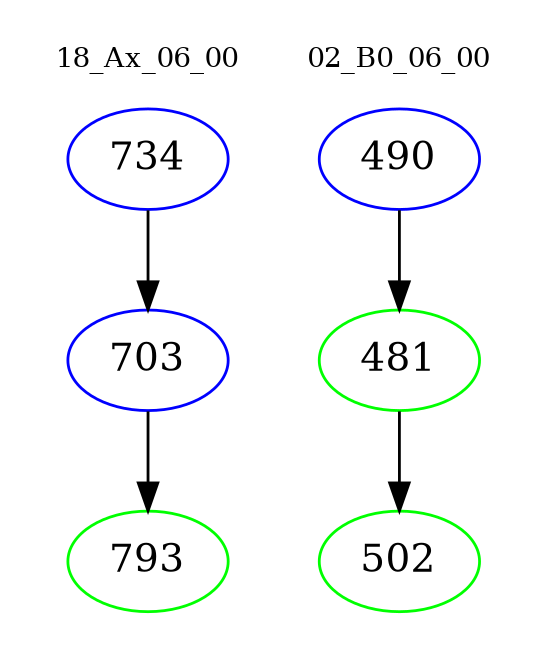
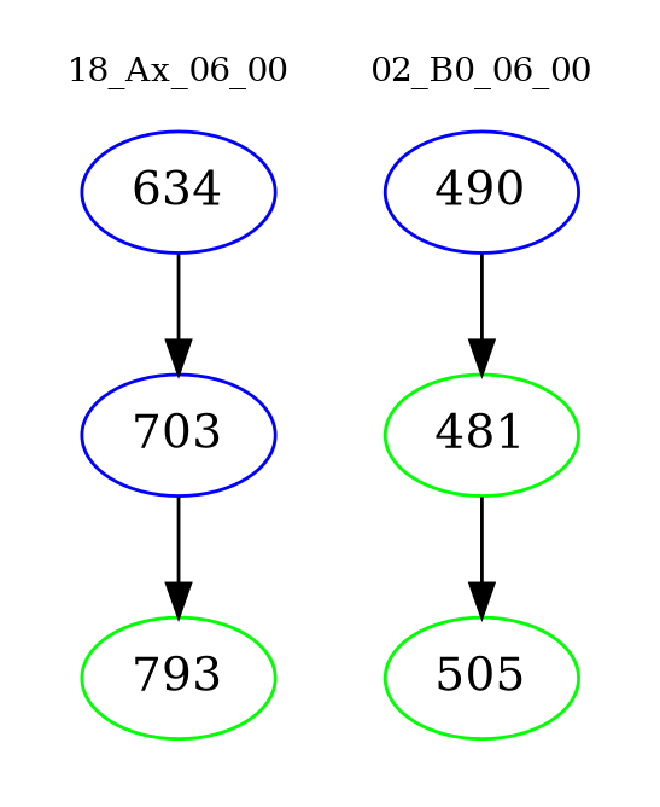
  digraph {
    node [color=blue]
    edge [color=black]
-   n1 [label=734]
+   n1 [label=634]
    n2 [label=703]
    n3 [color=green label=793]
    n4 [label=490]
    n5 [color=green label=481]
-   n6 [color=green label=502]
+   n6 [color=green label=505]
    subgraph cluster_1 {
      color=white
      fontsize=10
      label="18_Ax_06_00"
      n1
      n2
      n3
    }
    subgraph cluster_2 {
      color=white
      fontsize=10
      label="02_B0_06_00"
      n4
      n5
      n6
    }
    n1 -> n2
    n2 -> n3
    n4 -> n5
    n5 -> n6
  }
